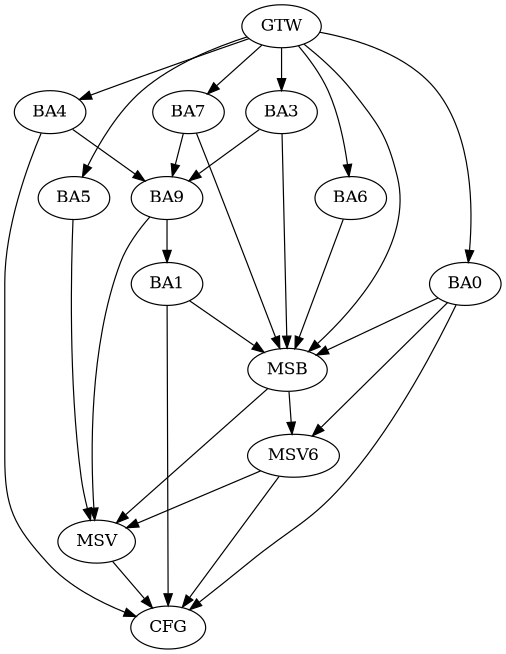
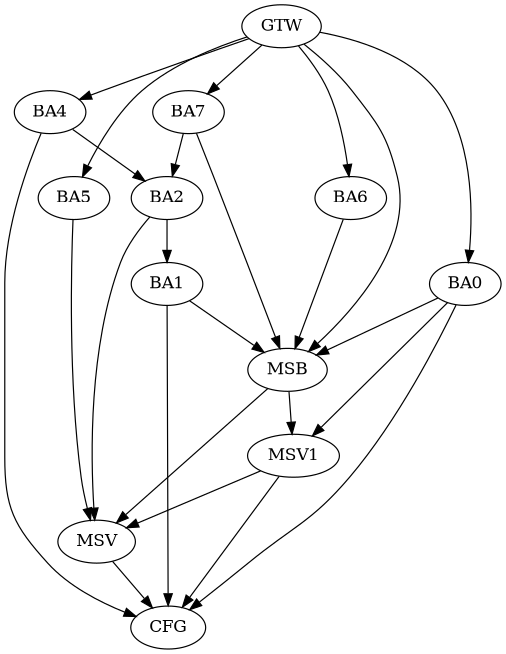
  strict digraph {
    n1 [label=BA1]
    n2 [label=MSB]
    n3 [label=CFG]
    n4 [label=MSV]
-   n5 [label=MSV6]
-   n6 [label=BA9]
-   n7 [label=BA3]
+   n5 [label=MSV1]
+   n6 [label=BA2]
    n8 [label=BA4]
    n9 [label=BA5]
    n10 [label=BA6]
    n11 [label=BA7]
    n12 [label=BA0]
    n13 [label=GTW]
    n1 -> n2
    n1 -> n3
    n2 -> n4
    n2 -> n5
    n4 -> n3
    n5 -> n3
    n5 -> n4
    n6 -> n1
    n6 -> n4
-   n7 -> n2
-   n7 -> n6
    n8 -> n3
    n8 -> n6
    n9 -> n4
    n10 -> n2
    n11 -> n2
    n11 -> n6
    n12 -> n2
    n12 -> n3
    n12 -> n5
    n13 -> n2
-   n13 -> n7
    n13 -> n8
    n13 -> n9
    n13 -> n10
    n13 -> n11
    n13 -> n12
  }
